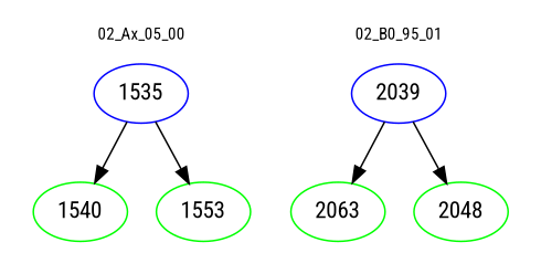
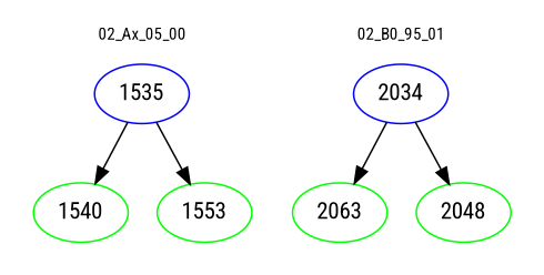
  digraph {
    fontname="Roboto Condensed"
    node [color=green fontname="Roboto Condensed"]
    edge [color=black fontname="Roboto Condensed"]
    n1 [color=blue label=1535]
    n2 [label=1540]
    n3 [label=1553]
-   n4 [color=blue label=2039]
+   n4 [color=blue label=2034]
    n5 [label=2063]
    n6 [label=2048]
    subgraph cluster_1 {
      color=white
      fontsize=10
      label="02_Ax_05_00"
      n1
      n2
      n3
    }
    subgraph cluster_2 {
      color=white
      fontsize=10
      label="02_B0_95_01"
      n4
      n5
      n6
    }
    n1 -> n2
    n1 -> n3
    n4 -> n5
    n4 -> n6
  }
